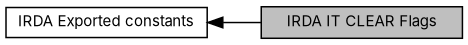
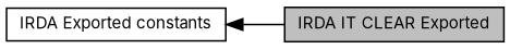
  digraph {
    rankdir=LR
    fontname=Inter
    node [color=black fontname=Inter fontsize=10 shape=record style=filled]
-   n1 [fillcolor=grey75 fontcolor=black height=0.2 label="IRDA IT CLEAR Flags" width=0.4]
+   n1 [fillcolor=grey75 fontcolor=black height=0.2 label="IRDA IT CLEAR Exported" width=0.4]
    n2 [fillcolor=white height=0.2 label="IRDA Exported constants" width=0.4]
    n2 -> n1 [dir=back fontname=Inter fontsize=10 labelfontname=Helvetica labelfontsize=10 shape=plaintext style=solid]
  }
